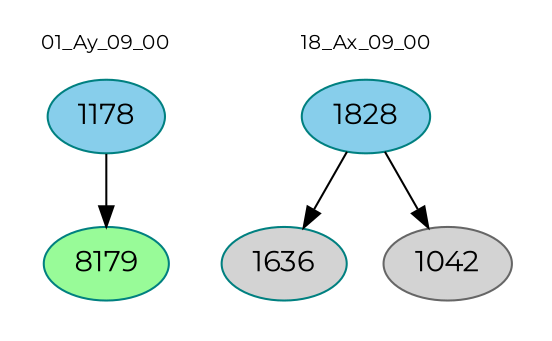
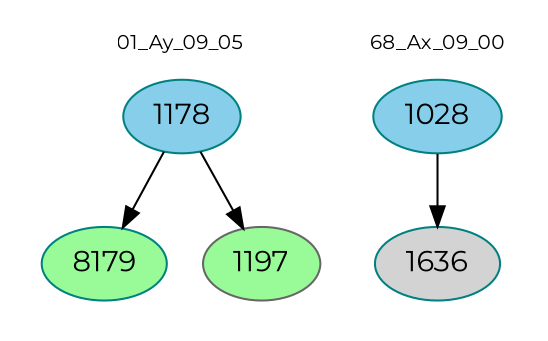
  digraph {
    fontname=Montserrat
    node [color=teal fillcolor=skyblue fontname=Montserrat style=filled]
    edge [color=black fontname=Montserrat]
    n1 [label=1178]
    n2 [fillcolor=palegreen label=8179]
-   n4 [label=1828]
+   n3 [color=gray40 fillcolor=palegreen label=1197]
+   n4 [label=1028]
    n5 [fillcolor=lightgrey label=1636]
-   n6 [color=gray40 fillcolor=lightgrey label=1042]
    subgraph cluster_1 {
      color=white
      fontsize=10
-     label="01_Ay_09_00"
+     label="01_Ay_09_05"
      n1
      n2
+     n3
    }
    subgraph cluster_2 {
      color=white
      fontsize=10
-     label="18_Ax_09_00"
+     label="68_Ax_09_00"
      n4
      n5
-     n6
    }
    n1 -> n2
+   n1 -> n3
    n4 -> n5
-   n4 -> n6
  }
